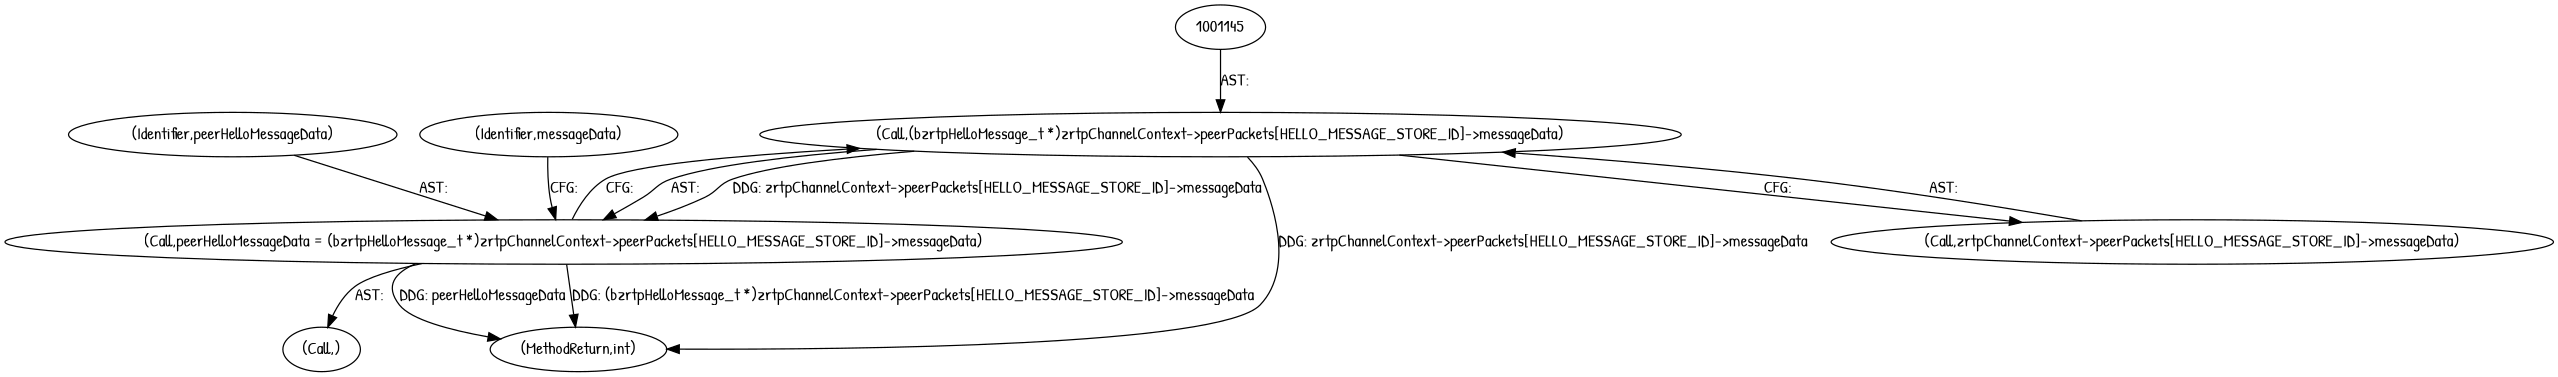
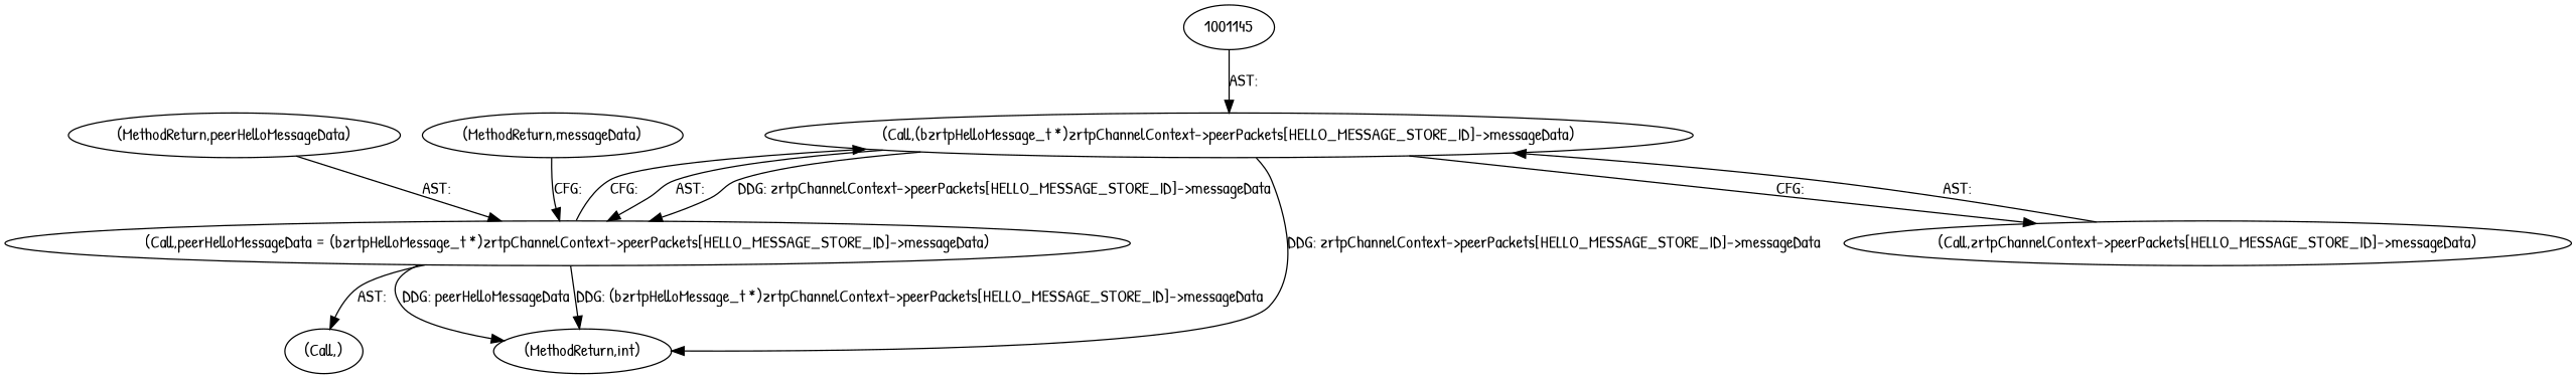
  digraph {
    fontname="Patrick Hand"
    node [fontname="Patrick Hand"]
    edge [fontname="Patrick Hand"]
    n1 [label="(Call,(bzrtpHelloMessage_t *)zrtpChannelContext->peerPackets[HELLO_MESSAGE_STORE_ID]->messageData)"]
    n2 [label="(Call,peerHelloMessageData = (bzrtpHelloMessage_t *)zrtpChannelContext->peerPackets[HELLO_MESSAGE_STORE_ID]->messageData)"]
    n3 [label="(MethodReturn,int)"]
    n4 [label="(Call,zrtpChannelContext->peerPackets[HELLO_MESSAGE_STORE_ID]->messageData)"]
    n5 [label="(Call,)"]
-   n6 [label="(Identifier,peerHelloMessageData)"]
-   n7 [label="(Identifier,messageData)"]
+   n6 [label="(MethodReturn,peerHelloMessageData)"]
+   n7 [label="(MethodReturn,messageData)"]
    1001145
    n1 -> n2 [label="AST: "]
    n1 -> n2 [label="DDG: zrtpChannelContext->peerPackets[HELLO_MESSAGE_STORE_ID]->messageData"]
    n1 -> n3 [label="DDG: zrtpChannelContext->peerPackets[HELLO_MESSAGE_STORE_ID]->messageData"]
    n1 -> n4 [label="CFG: "]
    n2 -> n1 [label="CFG: "]
    n2 -> n3 [label="DDG: (bzrtpHelloMessage_t *)zrtpChannelContext->peerPackets[HELLO_MESSAGE_STORE_ID]->messageData"]
    n2 -> n3 [label="DDG: peerHelloMessageData"]
    n2 -> n5 [label="AST: "]
    n4 -> n1 [label="AST: "]
    n6 -> n2 [label="AST: "]
    n7 -> n2 [label="CFG: "]
    1001145 -> n1 [label="AST: "]
  }
